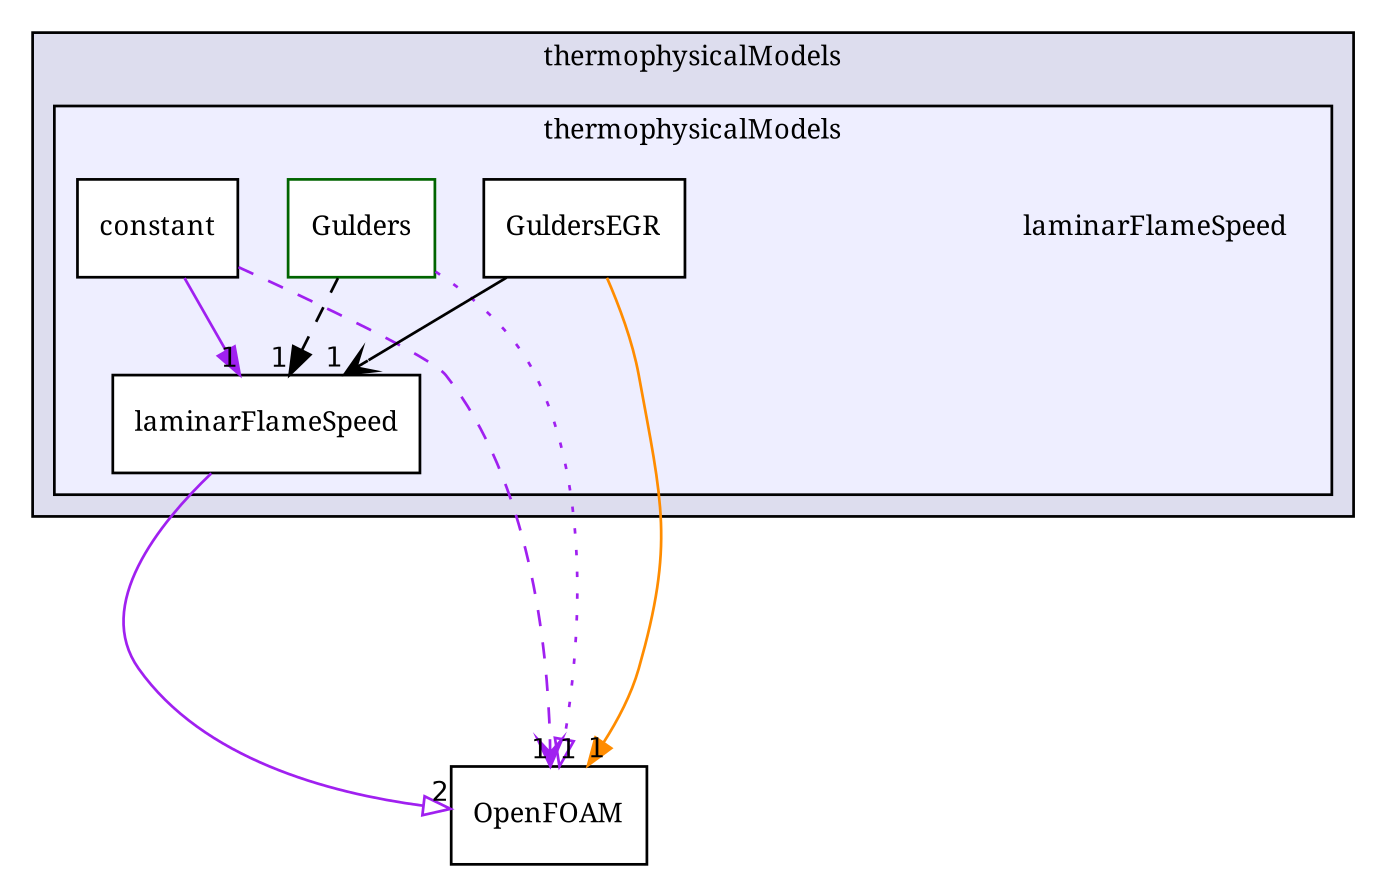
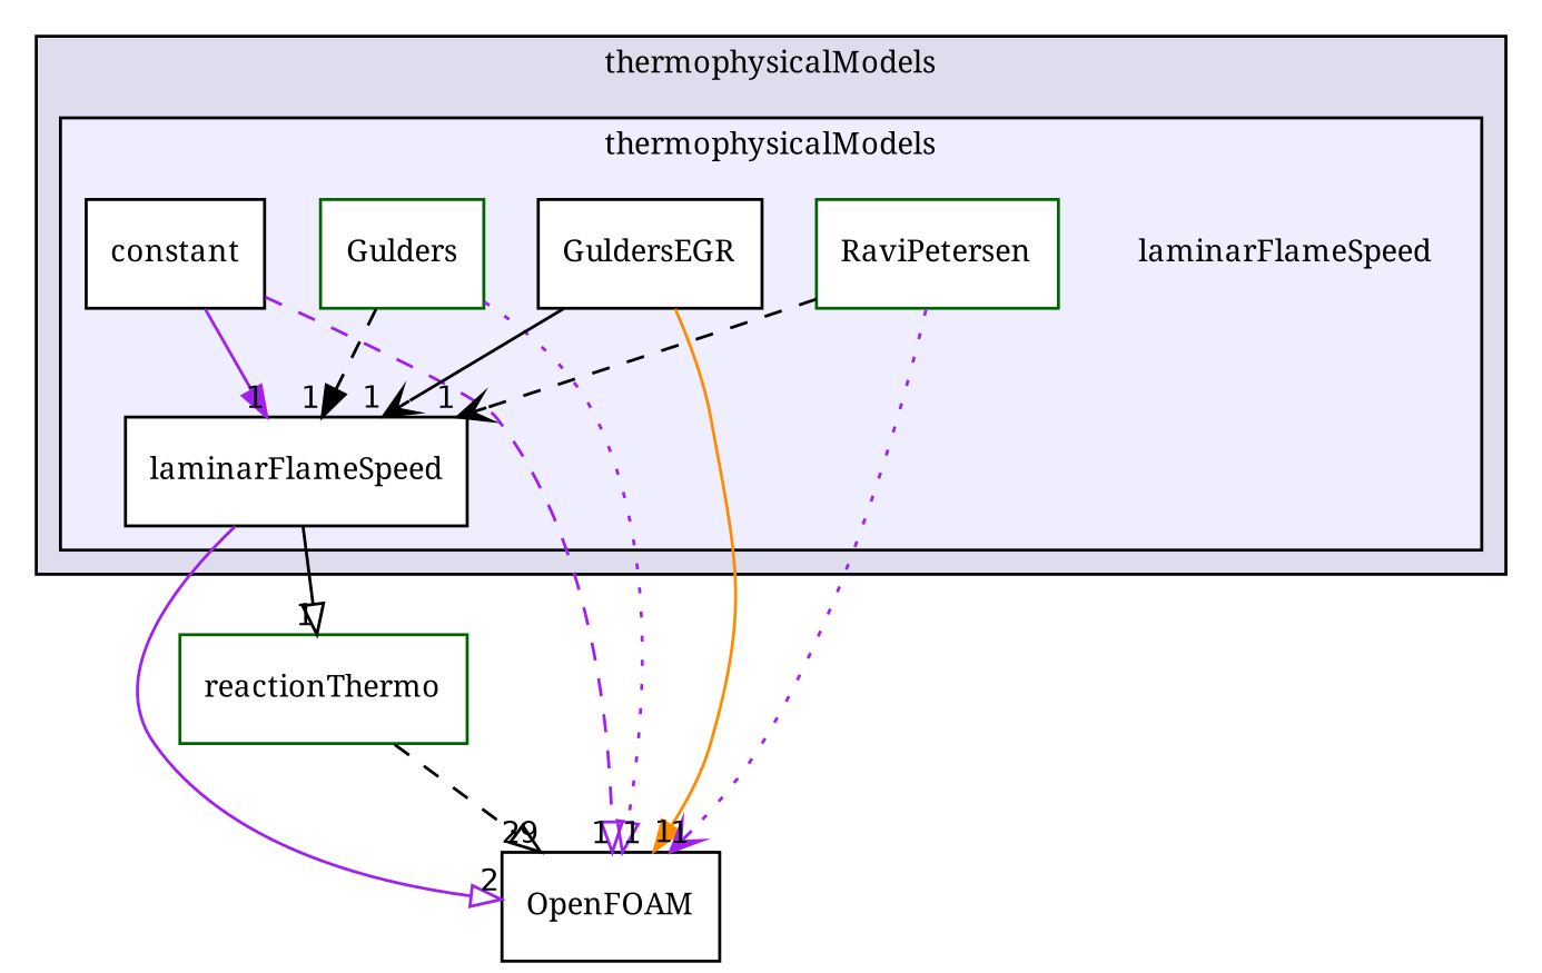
  digraph {
    compound=true
    fontname="Noto Serif"
    node [color=black fontname="Noto Serif" fontsize=10 shape=box fillcolor=white style=filled]
    edge [arrowhead=onormal color=purple fontname="Noto Serif" headlabel=1 labeldistance=1.5 labelfontname=Helvetica labelfontsize=10 style=solid]
    n1 [label=laminarFlameSpeed shape=plaintext fillcolor="" style=""]
    n2 [label=constant]
    n3 [color=darkgreen label=Gulders]
    n4 [label=GuldersEGR]
    n5 [label=laminarFlameSpeed]
+   n6 [color=darkgreen label=RaviPetersen]
    n7 [label=OpenFOAM fillcolor="" style=""]
+   n8 [color=darkgreen label=reactionThermo fillcolor="" style=""]
    subgraph cluster_1 {
      bgcolor="#ddddee"
      fontsize=10
      label=thermophysicalModels
      pencolor=black
      subgraph cluster_2 {
        bgcolor="#eeeeff"
        fontsize=10
        label=thermophysicalModels
        pencolor=black
        n1
        n2
        n3
        n4
        n5
+       n6
      }
    }
    n2 -> n5 [arrowhead=normal]
-   n2 -> n7 [arrowhead=vee style=dashed]
+   n2 -> n7 [style=dashed]
    n3 -> n5 [arrowhead=normal color=black style=dashed]
    n3 -> n7 [style=dotted]
    n4 -> n5 [arrowhead=vee color=black]
    n4 -> n7 [arrowhead=normal color=darkorange]
    n5 -> n7 [headlabel=2]
+   n5 -> n8 [color=black]
+   n6 -> n5 [arrowhead=vee color=black style=dashed]
+   n6 -> n7 [arrowhead=vee style=dotted]
+   n8 -> n7 [color=black headlabel=29 style=dashed]
  }
